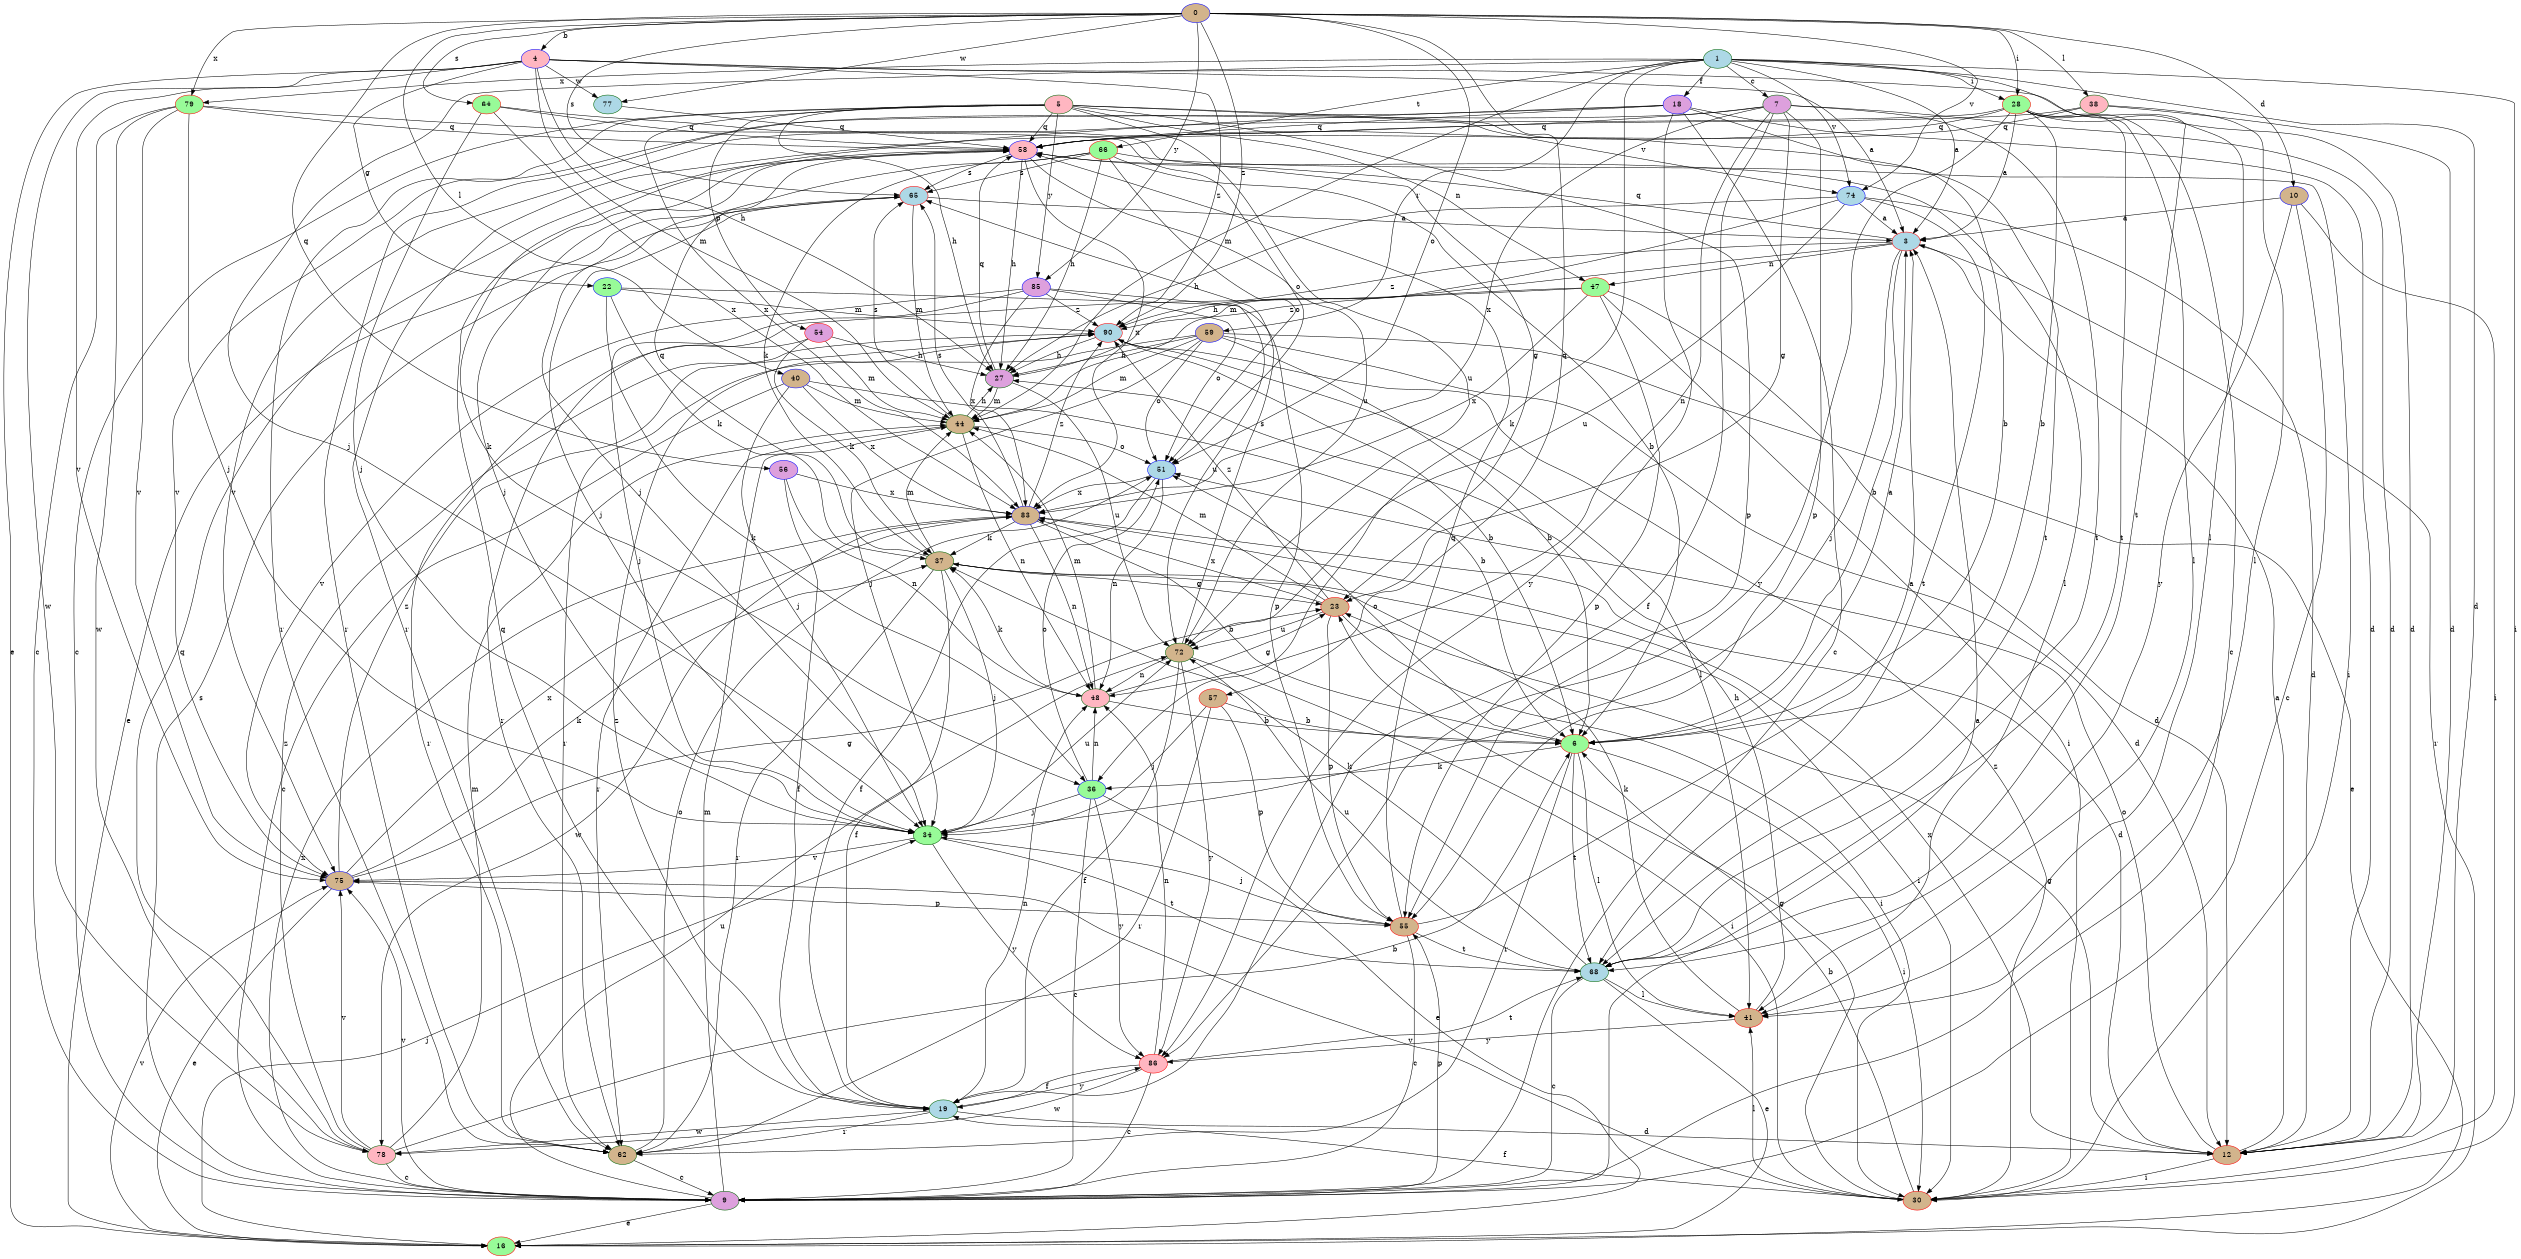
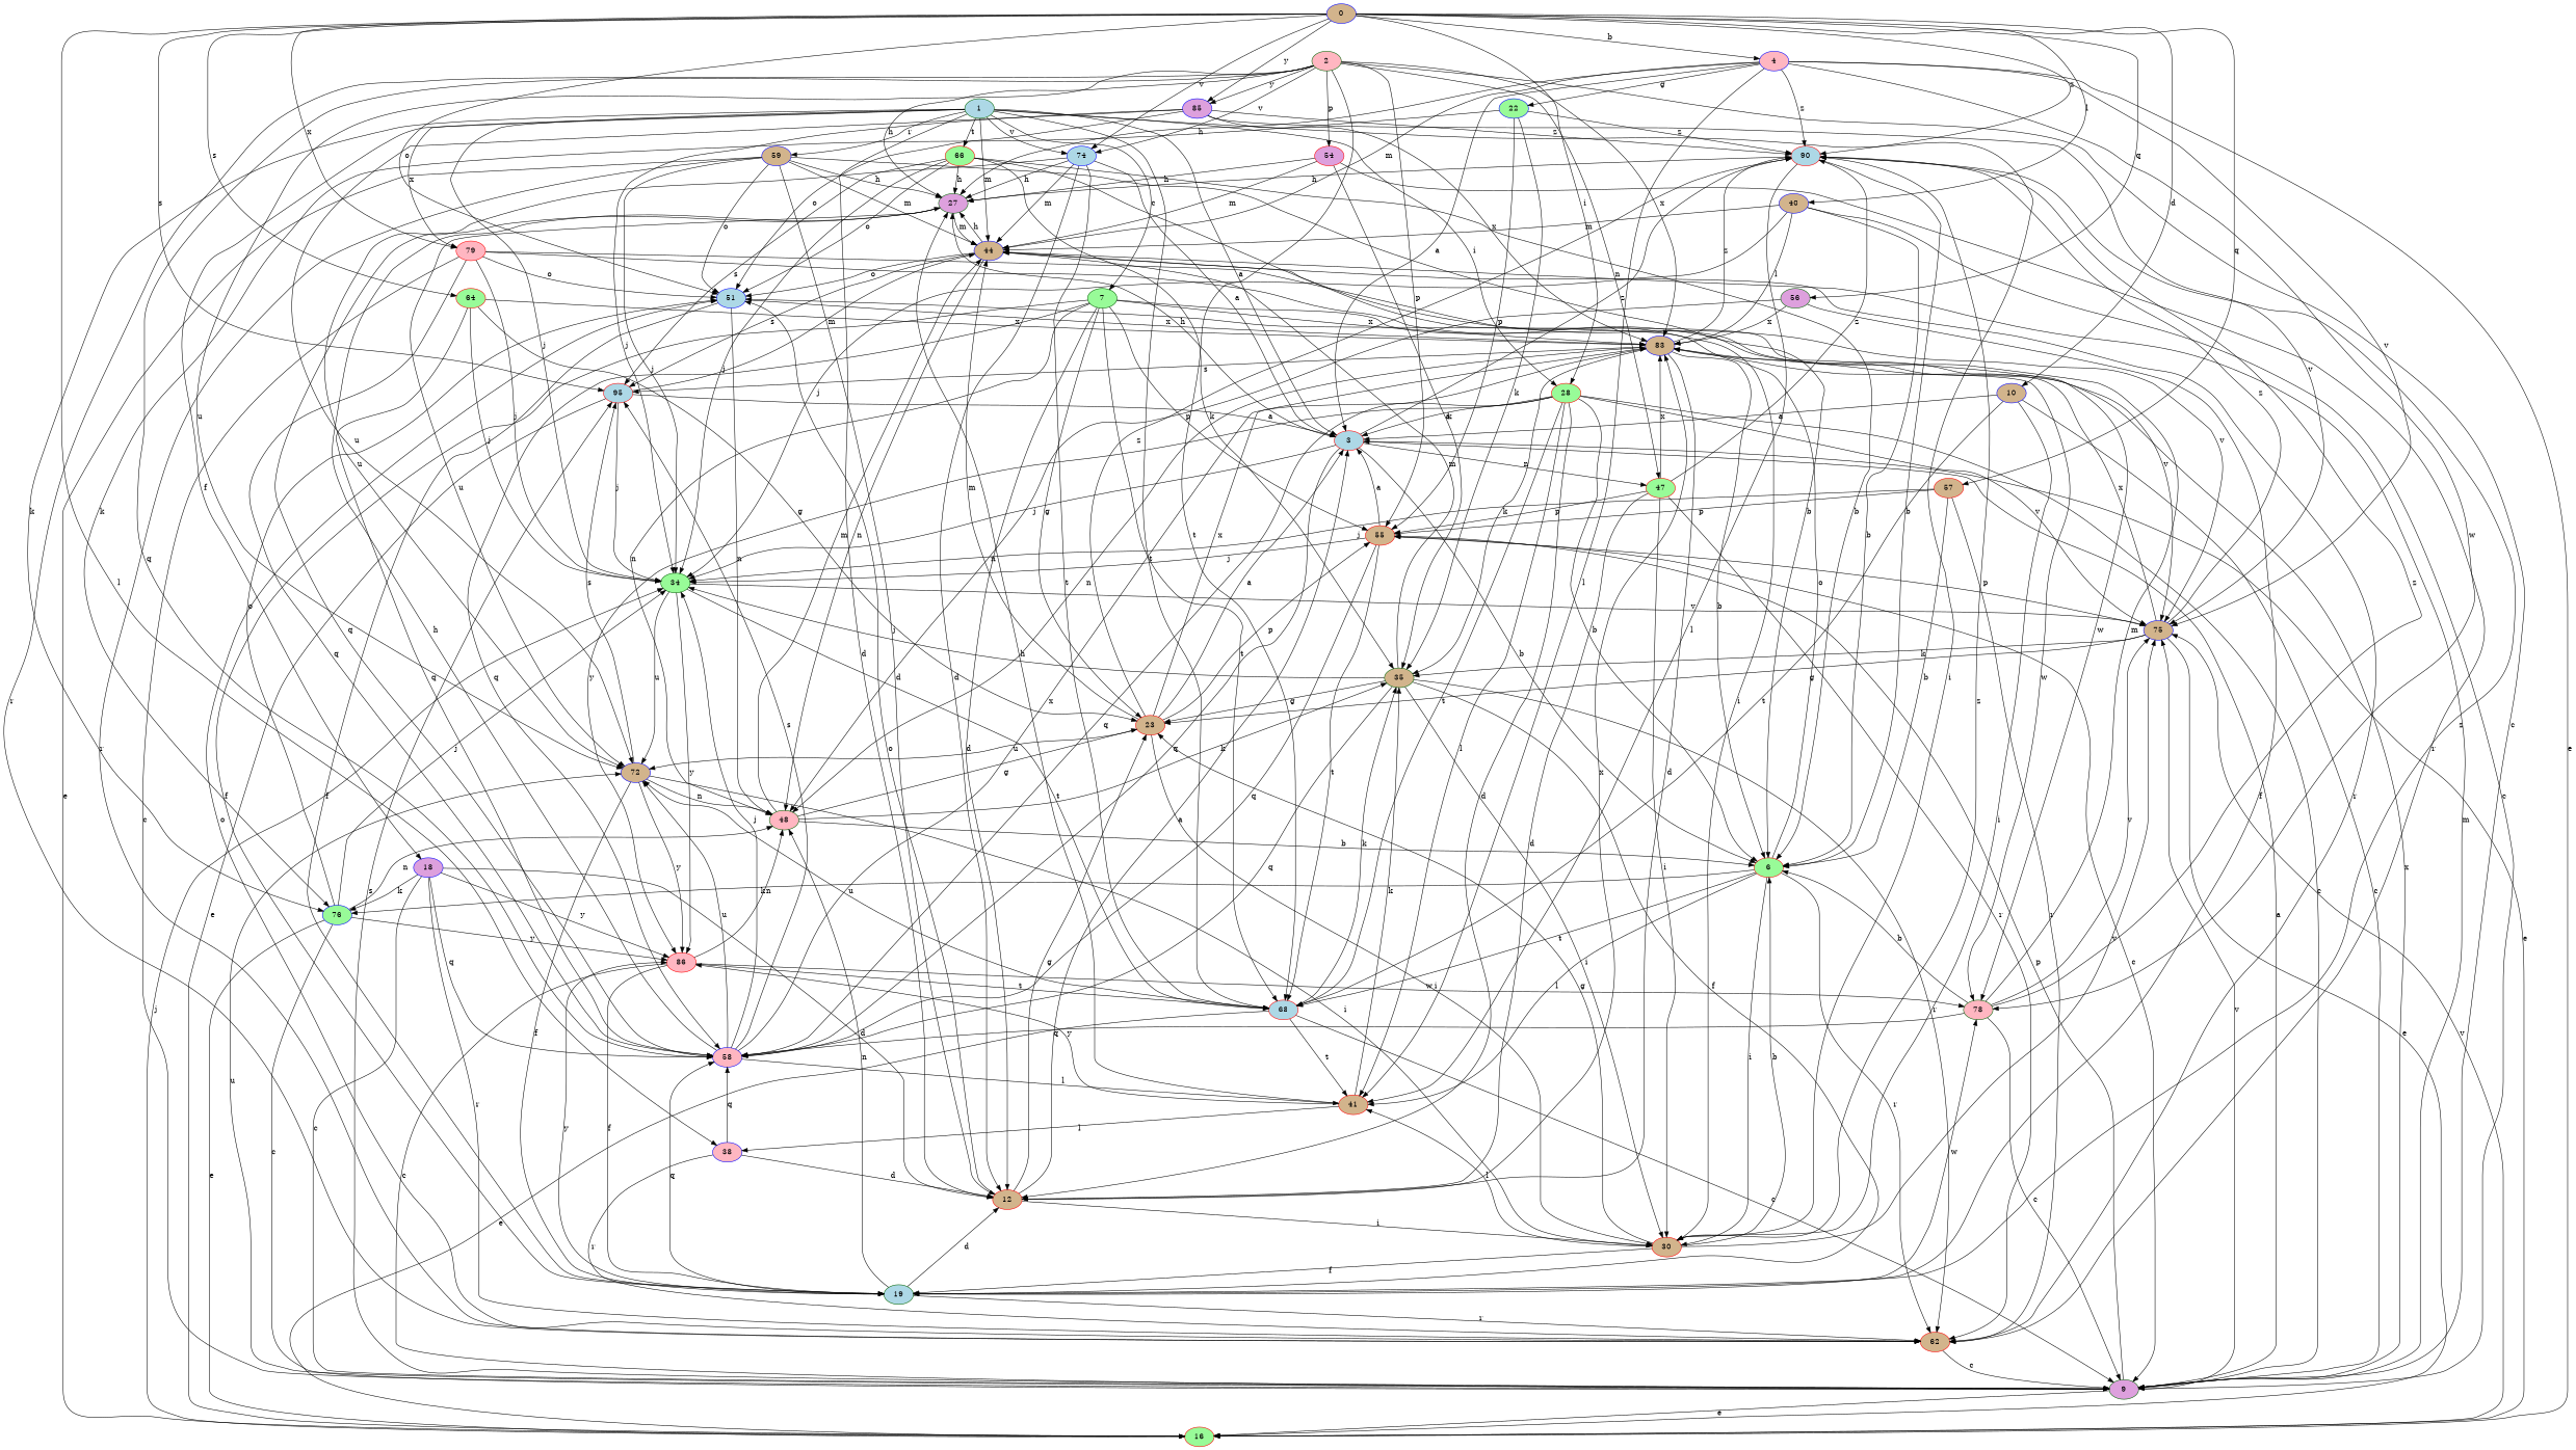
  strict digraph {
    node [color=red fillcolor=tan style=filled]
    0 [color=blue]
    4 [color=blue fillcolor=lightpink]
    10 [color=blue]
    28 [fillcolor=palegreen]
-   38 [color=darkgreen fillcolor=lightpink]
+   38 [color=blue fillcolor=lightpink]
    40 [color=blue]
    51 [color=blue fillcolor=lightblue]
-   56 [color=blue fillcolor=plum]
+   56 [color=darkgreen fillcolor=plum]
    57
    64 [fillcolor=palegreen]
-   65 [fillcolor=lightblue]
+   65 [fillcolor=lightblue label=95]
    74 [color=blue fillcolor=lightblue]
-   77 [color=darkgreen fillcolor=lightblue]
-   79 [fillcolor=palegreen]
+   79 [fillcolor=lightpink]
    85 [color=blue fillcolor=plum]
    90 [fillcolor=lightblue]
    3 [fillcolor=lightblue]
-   44 [color=darkgreen]
+   44 [color=blue]
    27 [color=darkgreen fillcolor=plum]
    16 [fillcolor=palegreen]
    22 [color=blue fillcolor=palegreen]
    41
    75 [color=blue]
    78 [color=darkgreen fillcolor=lightpink]
    30
-   68 [color=darkgreen fillcolor=lightblue]
+   68 [fillcolor=lightblue]
    9 [color=darkgreen fillcolor=plum]
    12
    58 [color=blue fillcolor=lightpink]
    6 [fillcolor=palegreen]
    86 [fillcolor=lightpink]
-   62 [color=darkgreen]
+   62
    34 [color=darkgreen fillcolor=palegreen]
    83 [color=blue]
    19 [color=darkgreen fillcolor=lightblue]
    48 [color=darkgreen fillcolor=lightpink]
    55
    23
-   72 [color=darkgreen]
+   72 [color=blue]
    1 [color=darkgreen fillcolor=lightblue]
-   7 [color=darkgreen fillcolor=plum]
+   7 [color=darkgreen fillcolor=palegreen]
    18 [color=blue fillcolor=plum]
-   36 [color=blue fillcolor=palegreen]
+   36 [color=blue fillcolor=palegreen label=76]
    59 [color=blue]
    66 [fillcolor=palegreen]
    47 [fillcolor=palegreen]
-   37 [color=darkgreen]
-   2 [color=darkgreen fillcolor=lightpink label=5]
+   37 [color=darkgreen label=35]
+   2 [color=darkgreen fillcolor=lightpink]
    54 [fillcolor=plum]
    0 -> 4 [label=b]
    0 -> 10 [label=d]
    0 -> 28 [label=i]
    0 -> 38 [label=l]
    0 -> 40 [label=l]
    0 -> 51 [label=o]
    0 -> 56 [label=q]
    0 -> 57 [label=q]
    0 -> 64 [label=s]
    0 -> 65 [label=s]
    0 -> 74 [label=v]
-   0 -> 77 [label=w]
    0 -> 79 [label=x]
    0 -> 85 [label=y]
    0 -> 90 [label=z]
-   4 -> 77 [label=w]
    4 -> 90 [label=z]
    4 -> 3 [label=a]
    4 -> 44 [label=m]
    4 -> 27 [label=h]
    4 -> 16 [label=e]
    4 -> 22 [label=g]
    4 -> 41 [label=l]
    4 -> 75 [label=v]
    4 -> 78 [label=w]
    10 -> 3 [label=a]
    10 -> 30 [label=i]
-   10 -> 68 [label=y]
+   10 -> 68 [label=t]
    10 -> 9 [label=c]
    28 -> 3 [label=a]
    28 -> 41 [label=l]
    28 -> 75 [label=v]
    28 -> 68 [label=t]
    28 -> 9 [label=c]
    28 -> 12 [label=d]
    28 -> 58 [label=q]
    28 -> 6 [label=b]
    28 -> 86 [label=y]
-   38 -> 41 [label=l]
+   41 -> 38 [label=l]
    38 -> 12 [label=d]
    38 -> 58 [label=q]
    38 -> 62 [label=r]
    40 -> 44 [label=m]
    40 -> 9 [label=c]
    40 -> 6 [label=b]
    40 -> 34 [label=j]
-   40 -> 83 [label=x]
+   40 -> 83 [label=l]
    51 -> 83 [label=x]
    51 -> 19 [label=f]
    51 -> 48 [label=n]
    56 -> 83 [label=x]
    56 -> 19 [label=f]
    56 -> 48 [label=n]
    57 -> 6 [label=b]
    57 -> 62 [label=r]
    57 -> 34 [label=j]
    57 -> 55 [label=p]
    64 -> 58 [label=q]
    64 -> 34 [label=j]
    64 -> 83 [label=x]
    64 -> 23 [label=g]
    65 -> 3 [label=a]
    65 -> 44 [label=m]
    65 -> 16 [label=e]
    65 -> 34 [label=j]
    74 -> 3 [label=a]
    74 -> 44 [label=m]
    74 -> 27 [label=h]
    74 -> 68 [label=t]
    74 -> 12 [label=d]
    74 -> 72 [label=u]
-   77 -> 58 [label=q]
    79 -> 51 [label=o]
    79 -> 75 [label=v]
    79 -> 78 [label=w]
    79 -> 9 [label=c]
    79 -> 58 [label=q]
    79 -> 34 [label=j]
    85 -> 51 [label=o]
    85 -> 90 [label=z]
    85 -> 75 [label=v]
    85 -> 34 [label=j]
    85 -> 83 [label=x]
    85 -> 72 [label=u]
    90 -> 27 [label=h]
    90 -> 41 [label=l]
    90 -> 6 [label=b]
    3 -> 90 [label=z]
    3 -> 27 [label=h]
-   3 -> 16 [label=r]
+   3 -> 16 [label=e]
    3 -> 58 [label=q]
    3 -> 6 [label=b]
    3 -> 34 [label=j]
    3 -> 47 [label=n]
    44 -> 51 [label=o]
    44 -> 65 [label=s]
    44 -> 27 [label=h]
    44 -> 62 [label=r]
    44 -> 48 [label=n]
    27 -> 44 [label=m]
    27 -> 58 [label=q]
    27 -> 72 [label=u]
    16 -> 75 [label=v]
    16 -> 34 [label=j]
-   22 -> 90 [label=m]
+   22 -> 90 [label=z]
    22 -> 55 [label=p]
    22 -> 36 [label=k]
    22 -> 37 [label=k]
    41 -> 27 [label=h]
    41 -> 86 [label=y]
    41 -> 37 [label=k]
    75 -> 90 [label=z]
    75 -> 16 [label=e]
    75 -> 83 [label=x]
    75 -> 55 [label=p]
    75 -> 23 [label=g]
    75 -> 37 [label=k]
    78 -> 90 [label=z]
    78 -> 44 [label=m]
    78 -> 75 [label=v]
    78 -> 9 [label=c]
    78 -> 58 [label=q]
    78 -> 6 [label=b]
    30 -> 90 [label=z]
    30 -> 41 [label=l]
    30 -> 75 [label=v]
    30 -> 6 [label=b]
    30 -> 19 [label=f]
    30 -> 23 [label=g]
    68 -> 16 [label=e]
-   68 -> 41 [label=l]
+   68 -> 41 [label=t]
    68 -> 9 [label=c]
    68 -> 72 [label=u]
    68 -> 37 [label=k]
    9 -> 65 [label=s]
    9 -> 3 [label=a]
    9 -> 44 [label=m]
    9 -> 16 [label=e]
    9 -> 75 [label=v]
    9 -> 83 [label=x]
    9 -> 55 [label=p]
    9 -> 72 [label=u]
    12 -> 51 [label=o]
    12 -> 3 [label=a]
    12 -> 30 [label=i]
    12 -> 83 [label=x]
    12 -> 23 [label=g]
    58 -> 65 [label=s]
    58 -> 27 [label=h]
    58 -> 41 [label=l]
    58 -> 34 [label=j]
    58 -> 83 [label=x]
    58 -> 72 [label=u]
    6 -> 51 [label=o]
-   6 -> 3 [label=a]
+   23 -> 3 [label=a]
    6 -> 41 [label=l]
    6 -> 30 [label=i]
    6 -> 68 [label=t]
    6 -> 62 [label=r]
    6 -> 36 [label=k]
    86 -> 78 [label=w]
    86 -> 68 [label=t]
    86 -> 9 [label=c]
    86 -> 19 [label=f]
    86 -> 48 [label=n]
    62 -> 51 [label=o]
    62 -> 9 [label=c]
    34 -> 75 [label=v]
    34 -> 68 [label=t]
    34 -> 86 [label=y]
    34 -> 72 [label=u]
    83 -> 65 [label=s]
    83 -> 90 [label=z]
    83 -> 78 [label=w]
    83 -> 12 [label=d]
    83 -> 6 [label=b]
    83 -> 48 [label=n]
    83 -> 37 [label=k]
    19 -> 90 [label=z]
    19 -> 78 [label=w]
    19 -> 12 [label=d]
    19 -> 58 [label=q]
    19 -> 86 [label=y]
    19 -> 62 [label=r]
    19 -> 48 [label=n]
    48 -> 44 [label=m]
    48 -> 6 [label=b]
    48 -> 23 [label=g]
    48 -> 37 [label=k]
    55 -> 3 [label=a]
    55 -> 68 [label=t]
    55 -> 9 [label=c]
    55 -> 58 [label=q]
    55 -> 34 [label=j]
    23 -> 90 [label=z]
    23 -> 44 [label=m]
    23 -> 30 [label=i]
    23 -> 83 [label=x]
    23 -> 55 [label=p]
    23 -> 72 [label=u]
    72 -> 65 [label=s]
    72 -> 30 [label=i]
    72 -> 86 [label=y]
    72 -> 19 [label=f]
    72 -> 48 [label=n]
    1 -> 28 [label=i]
    1 -> 74 [label=v]
    1 -> 79 [label=x]
    1 -> 3 [label=a]
    1 -> 44 [label=m]
    1 -> 30 [label=i]
    1 -> 68 [label=t]
    1 -> 12 [label=d]
    1 -> 34 [label=j]
    1 -> 7 [label=c]
    1 -> 18 [label=f]
    1 -> 36 [label=k]
    1 -> 59 [label=r]
    1 -> 66 [label=t]
    7 -> 75 [label=v]
    7 -> 68 [label=t]
    7 -> 12 [label=d]
    7 -> 58 [label=q]
    7 -> 83 [label=x]
    7 -> 19 [label=f]
    7 -> 48 [label=n]
    7 -> 55 [label=p]
    7 -> 23 [label=g]
    18 -> 9 [label=c]
    18 -> 12 [label=d]
    18 -> 58 [label=q]
-   18 -> 6 [label=b]
    18 -> 86 [label=y]
    18 -> 62 [label=r]
    18 -> 36 [label=k]
    36 -> 51 [label=o]
    36 -> 16 [label=e]
    36 -> 9 [label=c]
    36 -> 86 [label=y]
    36 -> 34 [label=j]
    36 -> 48 [label=n]
    59 -> 51 [label=o]
    59 -> 44 [label=m]
    59 -> 27 [label=h]
    59 -> 16 [label=e]
    59 -> 12 [label=d]
    59 -> 6 [label=b]
    59 -> 62 [label=r]
    59 -> 34 [label=j]
    66 -> 51 [label=o]
    66 -> 65 [label=s]
    66 -> 27 [label=h]
    66 -> 30 [label=i]
    66 -> 6 [label=b]
    66 -> 34 [label=j]
    66 -> 37 [label=k]
    47 -> 90 [label=z]
    47 -> 30 [label=i]
    47 -> 12 [label=d]
    47 -> 62 [label=r]
    47 -> 83 [label=x]
    47 -> 55 [label=p]
    37 -> 44 [label=m]
    37 -> 30 [label=i]
    37 -> 58 [label=q]
    37 -> 62 [label=r]
    37 -> 34 [label=j]
    37 -> 19 [label=f]
    37 -> 23 [label=g]
    2 -> 74 [label=v]
    2 -> 85 [label=y]
    2 -> 27 [label=h]
    2 -> 68 [label=t]
    2 -> 9 [label=c]
    2 -> 58 [label=q]
    2 -> 62 [label=r]
    2 -> 83 [label=x]
    2 -> 55 [label=p]
    2 -> 72 [label=u]
    2 -> 47 [label=n]
    2 -> 54 [label=p]
    54 -> 44 [label=m]
    54 -> 27 [label=h]
    54 -> 62 [label=r]
    54 -> 37 [label=k]
  }
